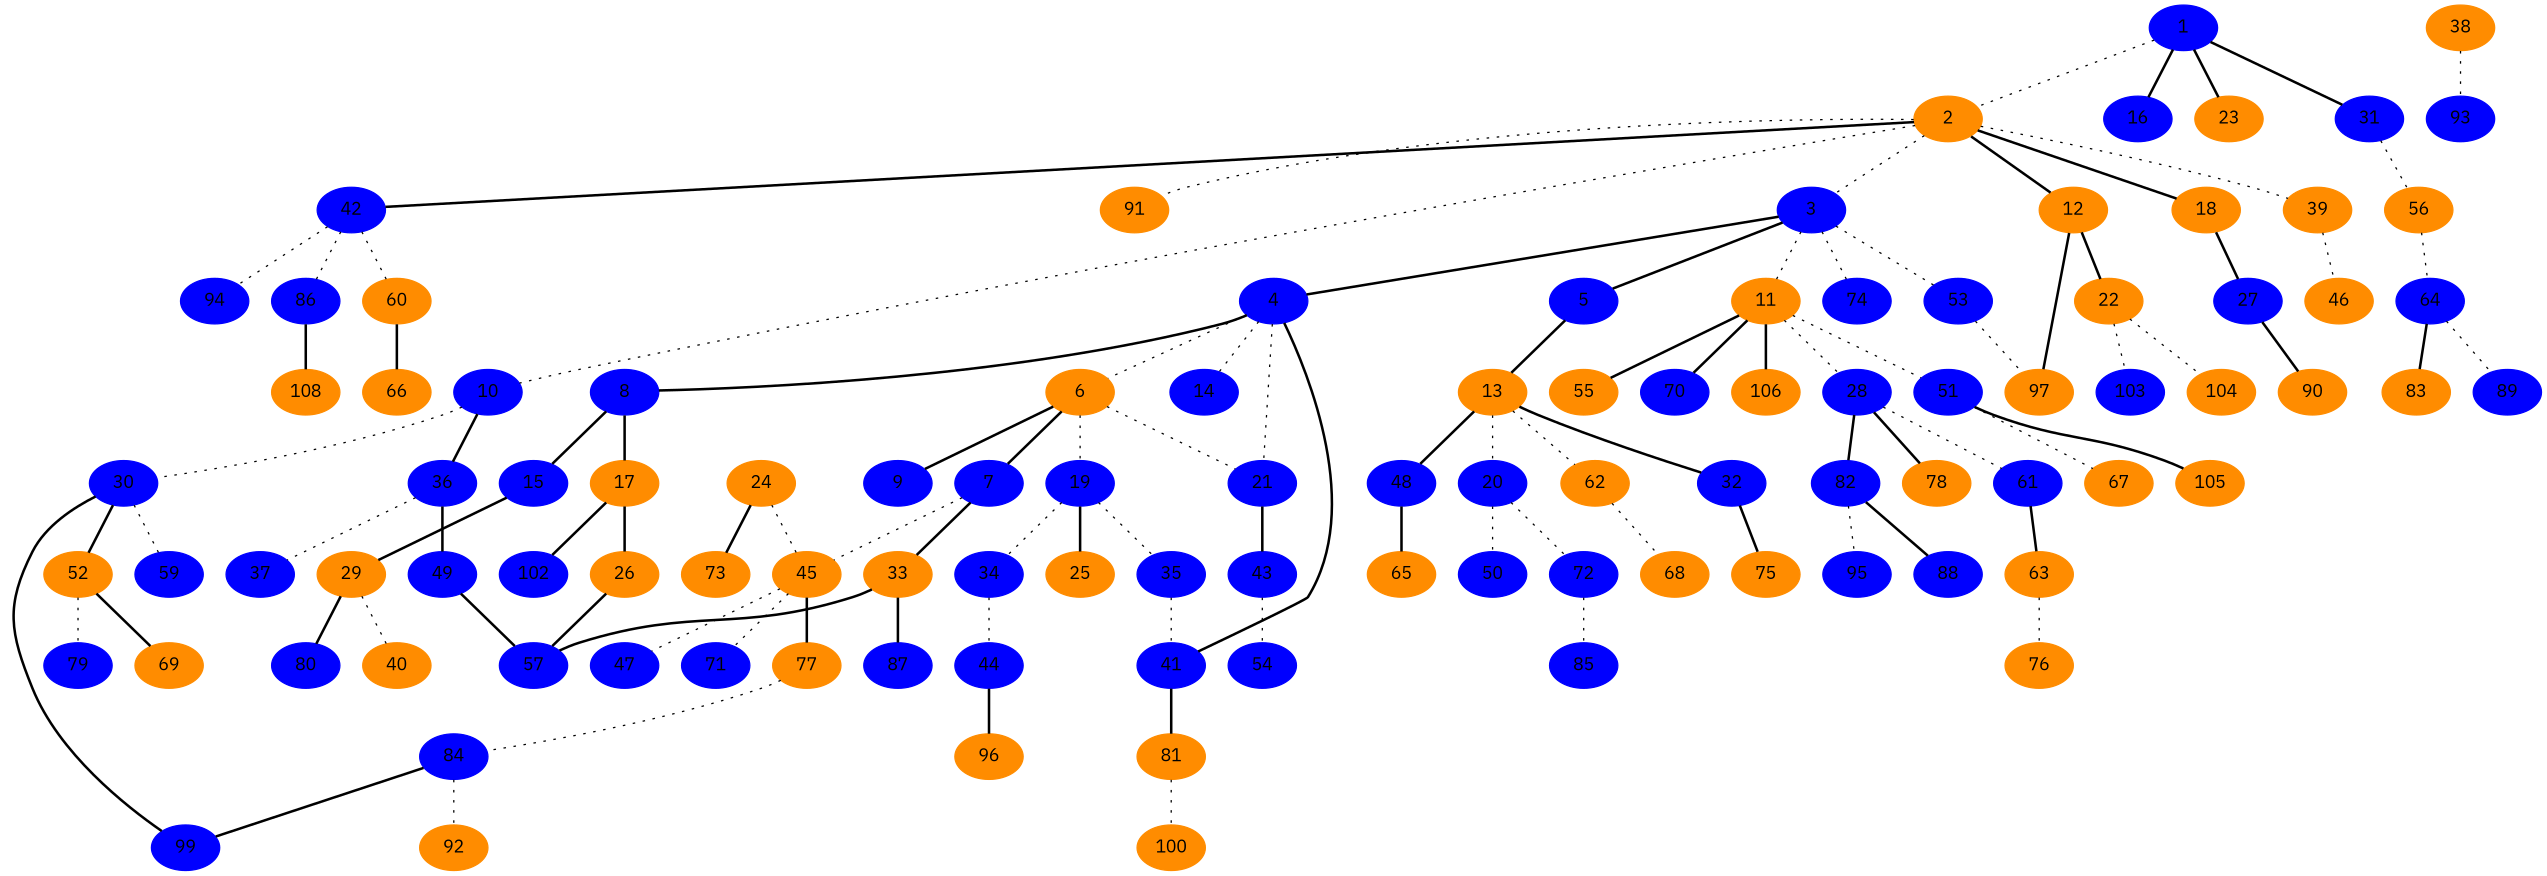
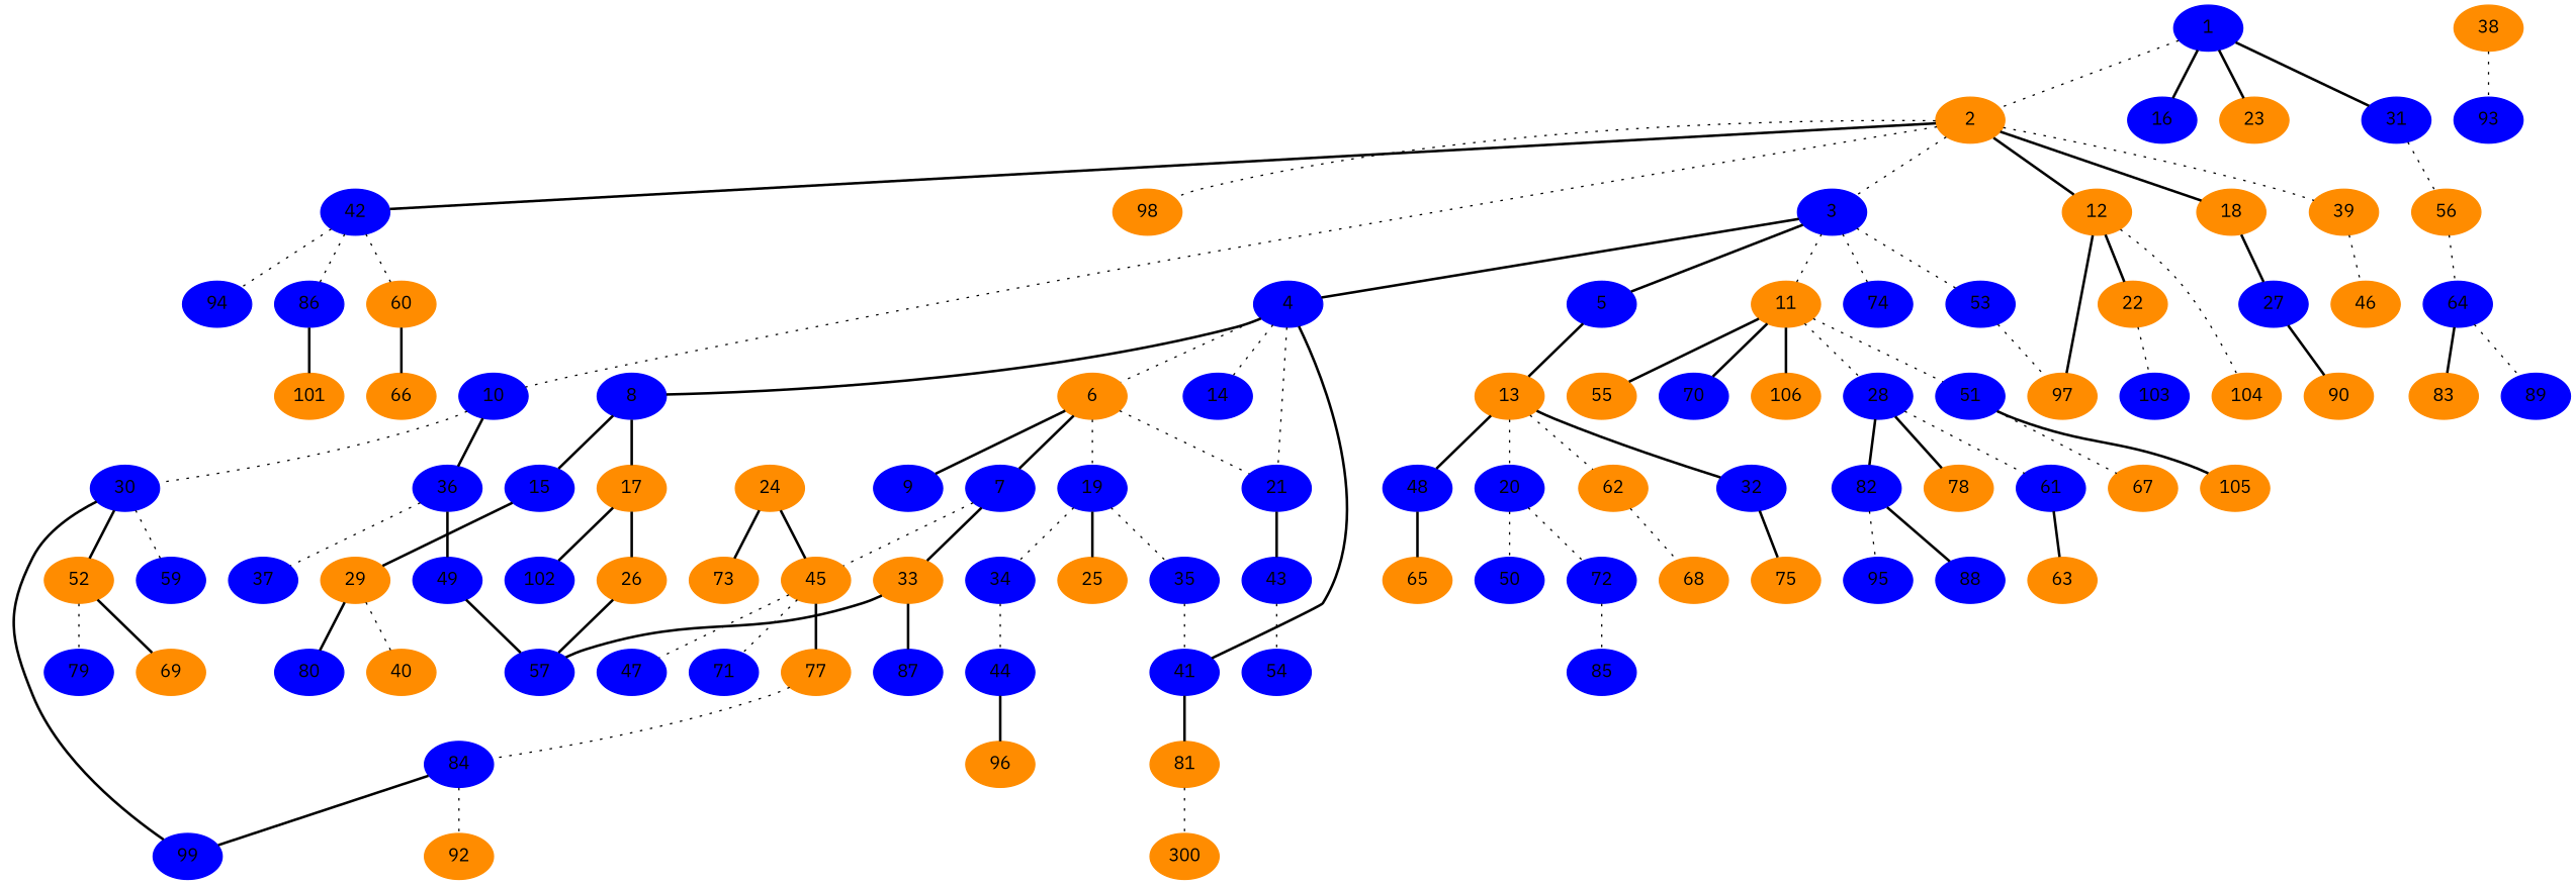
  graph {
    fontname="IBM Plex Sans"
    node [color=blue fontname="IBM Plex Sans" style=filled]
    edge [fontname="IBM Plex Sans" style=bold]
    2 [color=darkorange]
    1
    16
    23 [color=darkorange]
    31
    3
    10
    12 [color=darkorange]
    18 [color=darkorange]
    39 [color=darkorange]
    42
-   91 [color=darkorange]
+   91 [color=darkorange label=98]
    56 [color=darkorange]
    4
    5
    11 [color=darkorange]
    53
    74
    30
    36
    22 [color=darkorange]
    97 [color=darkorange]
    27
    46 [color=darkorange]
    60 [color=darkorange]
    86
    94
    6 [color=darkorange]
    8
    14
    21
    41
    13 [color=darkorange]
    28
    51
    55 [color=darkorange]
    70
    106 [color=darkorange]
    7
    9
    19
    15
    17 [color=darkorange]
    43
    81 [color=darkorange]
    20
    32
    48
    62 [color=darkorange]
    33 [color=darkorange]
    45 [color=darkorange]
    25 [color=darkorange]
    34
    35
    57
    87
    47
    71
    77 [color=darkorange]
    29 [color=darkorange]
    26 [color=darkorange]
    102
    52 [color=darkorange]
    59
    99
    37
    49
    61
    78 [color=darkorange]
    82
    67 [color=darkorange]
    105 [color=darkorange]
    103
    104 [color=darkorange]
    50
    72
    75 [color=darkorange]
    65 [color=darkorange]
    68 [color=darkorange]
    40 [color=darkorange]
    80
    90 [color=darkorange]
    44
    85
    54
    24 [color=darkorange]
    73 [color=darkorange]
    38 [color=darkorange]
    93
    63 [color=darkorange]
    88
    95
    69 [color=darkorange]
    79
    64
    96 [color=darkorange]
-   100 [color=darkorange]
+   100 [color=darkorange label=300]
    66 [color=darkorange]
-   101 [color=darkorange label=108]
+   101 [color=darkorange]
    84
    83 [color=darkorange]
    89
-   76 [color=darkorange]
    92 [color=darkorange]
    2 -- 3 [style=dotted]
    2 -- 10 [style=dotted]
    2 -- 12
    2 -- 18
    2 -- 39 [style=dotted]
    2 -- 42
    2 -- 91 [style=dotted]
    1 -- 2 [style=dotted]
    1 -- 16
    1 -- 23
    1 -- 31
    31 -- 56 [style=dotted]
    3 -- 4
    3 -- 5
    3 -- 11 [style=dotted]
    3 -- 53 [style=dotted]
    3 -- 74 [style=dotted]
    10 -- 30 [style=dotted]
    10 -- 36
    12 -- 22
    12 -- 97
    18 -- 27
    39 -- 46 [style=dotted]
    42 -- 60 [style=dotted]
    42 -- 86 [style=dotted]
    42 -- 94 [style=dotted]
    56 -- 64 [style=dotted]
    4 -- 6 [style=dotted]
    4 -- 8
    4 -- 14 [style=dotted]
    4 -- 21 [style=dotted]
    4 -- 41
    5 -- 13
    11 -- 28 [style=dotted]
    11 -- 51 [style=dotted]
    11 -- 55
    11 -- 70
    11 -- 106
    53 -- 97 [style=dotted]
    30 -- 52
    30 -- 59 [style=dotted]
    30 -- 99
    36 -- 37 [style=dotted]
    36 -- 49
    22 -- 103 [style=dotted]
-   22 -- 104 [style=dotted]
+   12 -- 104 [style=dotted]
    27 -- 90
    60 -- 66
    86 -- 101
    6 -- 21 [style=dotted]
    6 -- 7
    6 -- 9
    6 -- 19 [style=dotted]
    8 -- 15
    8 -- 17
    21 -- 43
    41 -- 81
    13 -- 20 [style=dotted]
    13 -- 32
    13 -- 48
    13 -- 62 [style=dotted]
    28 -- 61 [style=dotted]
    28 -- 78
    28 -- 82
    51 -- 67 [style=dotted]
    51 -- 105
    7 -- 33
    7 -- 45 [style=dotted]
    19 -- 25
    19 -- 34 [style=dotted]
    19 -- 35 [style=dotted]
    15 -- 29
    17 -- 26
    17 -- 102
    43 -- 54 [style=dotted]
    81 -- 100 [style=dotted]
    20 -- 50 [style=dotted]
    20 -- 72 [style=dotted]
    32 -- 75
    48 -- 65
    62 -- 68 [style=dotted]
    33 -- 57
    33 -- 87
    45 -- 47 [style=dotted]
    45 -- 71 [style=dotted]
    45 -- 77
    34 -- 44 [style=dotted]
    35 -- 41 [style=dotted]
    77 -- 84 [style=dotted]
    29 -- 40 [style=dotted]
    29 -- 80
    26 -- 57
    52 -- 69
    52 -- 79 [style=dotted]
    49 -- 57
    61 -- 63
    82 -- 88
    82 -- 95 [style=dotted]
    72 -- 85 [style=dotted]
    44 -- 96
-   24 -- 45 [style=dotted]
+   24 -- 45
    24 -- 73
    38 -- 93 [style=dotted]
-   63 -- 76 [style=dotted]
    64 -- 83
    64 -- 89 [style=dotted]
    84 -- 99
    84 -- 92 [style=dotted]
  }
